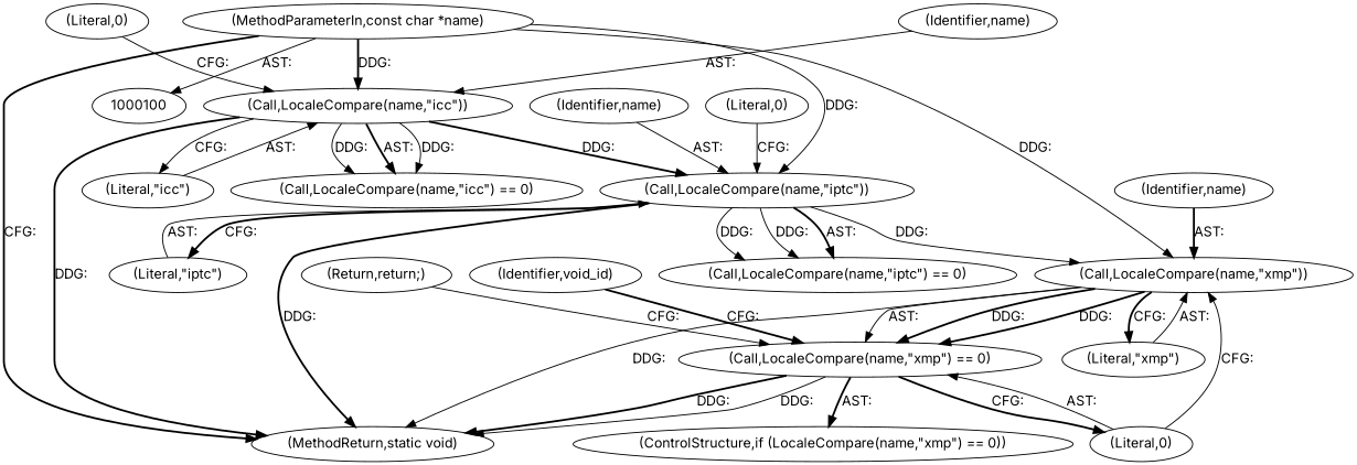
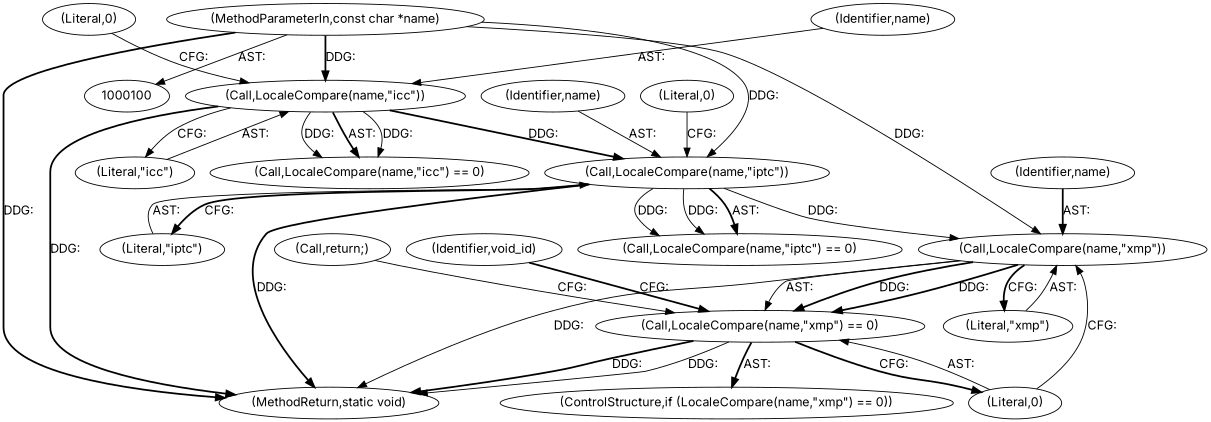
  digraph {
    fontname=Inter
    node [fontname=Inter]
    edge [fontname=Inter style=solid]
    n1 [label="(Call,LocaleCompare(name,\"xmp\"))"]
    n2 [label="(Call,LocaleCompare(name,\"xmp\") == 0)"]
    n3 [label="(Literal,\"xmp\")"]
    n4 [label="(MethodReturn,static void)"]
    n5 [label="(ControlStructure,if (LocaleCompare(name,\"xmp\") == 0))"]
    n6 [label="(Literal,0)"]
    n7 [label="(Call,LocaleCompare(name,\"iptc\"))"]
    n8 [label="(Call,LocaleCompare(name,\"iptc\") == 0)"]
    n9 [label="(Literal,\"iptc\")"]
    n10 [label="(Call,LocaleCompare(name,\"icc\"))"]
    n11 [label="(Literal,\"icc\")"]
    n12 [label="(Call,LocaleCompare(name,\"icc\") == 0)"]
    n13 [label="(MethodParameterIn,const char *name)"]
    1000100
    n15 [label="(Identifier,name)"]
    n16 [label="(Identifier,void_id)"]
    n17 [label="(Identifier,name)"]
    n18 [label="(Literal,0)"]
-   n19 [label="(Return,return;)"]
+   n19 [label="(Call,return;)"]
    n20 [label="(Identifier,name)"]
    n21 [label="(Literal,0)"]
    n1 -> n2 [label="AST: "]
    n1 -> n2 [label="DDG: " style=bold]
    n1 -> n2 [label="DDG: " style=bold]
    n1 -> n3 [label="CFG: " style=bold]
    n1 -> n4 [label="DDG: "]
    n2 -> n4 [label="DDG: " style=bold]
    n2 -> n4 [label="DDG: "]
    n2 -> n5 [label="AST: " style=bold]
    n2 -> n6 [label="CFG: " style=bold]
    n3 -> n1 [label="AST: "]
    n6 -> n1 [label="CFG: "]
    n6 -> n2 [label="AST: "]
    n7 -> n1 [label="DDG: "]
    n7 -> n4 [label="DDG: " style=bold]
    n7 -> n8 [label="AST: " style=bold]
    n7 -> n8 [label="DDG: "]
    n7 -> n8 [label="DDG: "]
    n7 -> n9 [label="CFG: " style=bold]
    n9 -> n7 [label="AST: "]
    n10 -> n4 [label="DDG: " style=bold]
    n10 -> n7 [label="DDG: " style=bold]
    n10 -> n11 [label="CFG: "]
    n10 -> n12 [label="AST: " style=bold]
    n10 -> n12 [label="DDG: "]
    n10 -> n12 [label="DDG: "]
    n11 -> n10 [label="AST: "]
    n13 -> n1 [label="DDG: "]
-   n13 -> n4 [label="CFG: " style=bold]
+   n13 -> n4 [label="DDG: " style=bold]
    n13 -> n7 [label="DDG: "]
    n13 -> n10 [label="DDG: " style=bold]
    n13 -> 1000100 [label="AST: "]
    n15 -> n7 [label="AST: "]
    n16 -> n2 [label="CFG: " style=bold]
    n17 -> n1 [label="AST: " style=bold]
    n18 -> n10 [label="CFG: "]
    n19 -> n2 [label="CFG: "]
    n20 -> n10 [label="AST: "]
    n21 -> n7 [label="CFG: "]
  }
